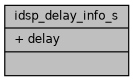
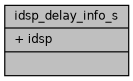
  digraph {
    fontname="DejaVu Sans"
-   n1 [color=black fillcolor=grey75 fontcolor=black fontname="DejaVu Sans" fontsize=10 height=0.2 label="{idsp_delay_info_s\n|+ delay\l|}" shape=record style=filled width=0.4]
+   n1 [color=black fillcolor=grey75 fontcolor=black fontname="DejaVu Sans" fontsize=10 height=0.2 label="{idsp_delay_info_s\n|+ idsp\l|}" shape=record style=filled width=0.4]
  }
